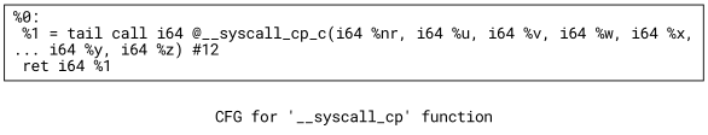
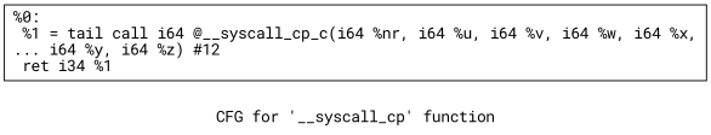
  digraph {
    label="CFG for '__syscall_cp' function"
    fontname="Roboto Mono"
-   n1 [label="{%0:\l  %1 = tail call i64 @__syscall_cp_c(i64 %nr, i64 %u, i64 %v, i64 %w, i64 %x,\l... i64 %y, i64 %z) #12\l  ret i64 %1\l}" shape=record fontname="Roboto Mono"]
+   n1 [label="{%0:\l  %1 = tail call i64 @__syscall_cp_c(i64 %nr, i64 %u, i64 %v, i64 %w, i64 %x,\l... i64 %y, i64 %z) #12\l  ret i34 %1\l}" shape=record fontname="Roboto Mono"]
  }
